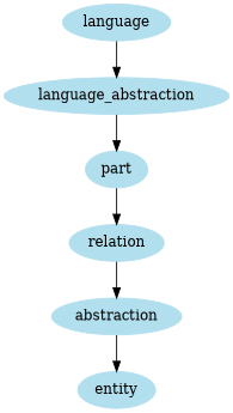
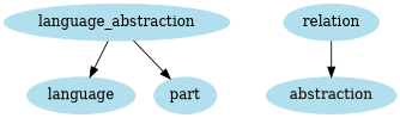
  digraph {
    node [color=lightblue2 style=filled]
    n1 [label=language]
    n2 [label=language_abstraction]
    part
    relation
    abstraction
-   entity
-   n1 -> n2
+   n2 -> n1
    n2 -> part
-   part -> relation
    relation -> abstraction
-   abstraction -> entity
  }
